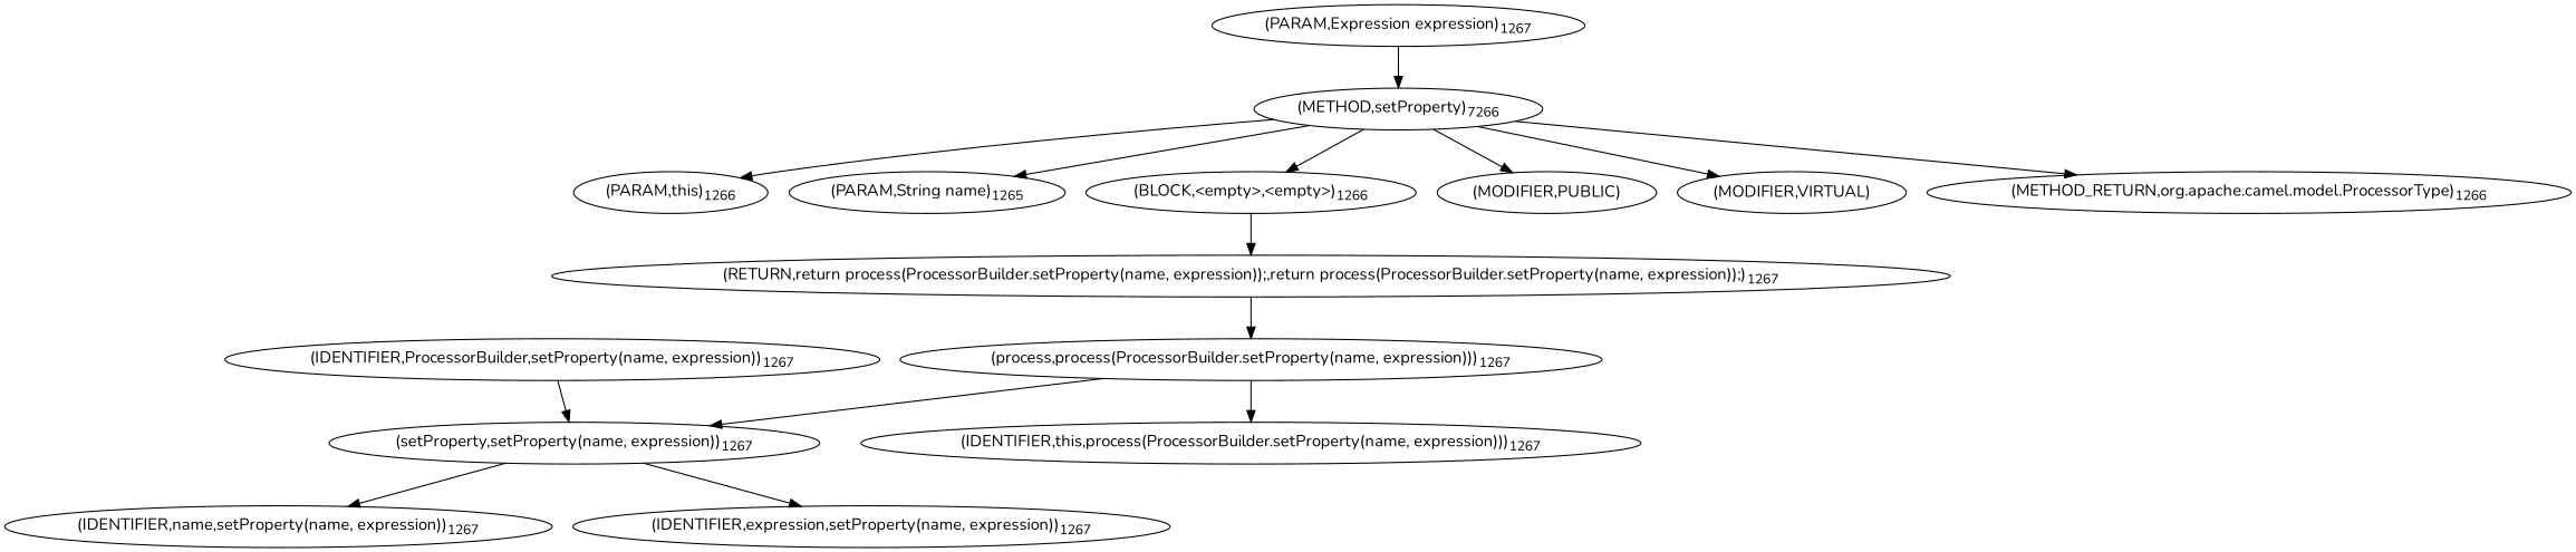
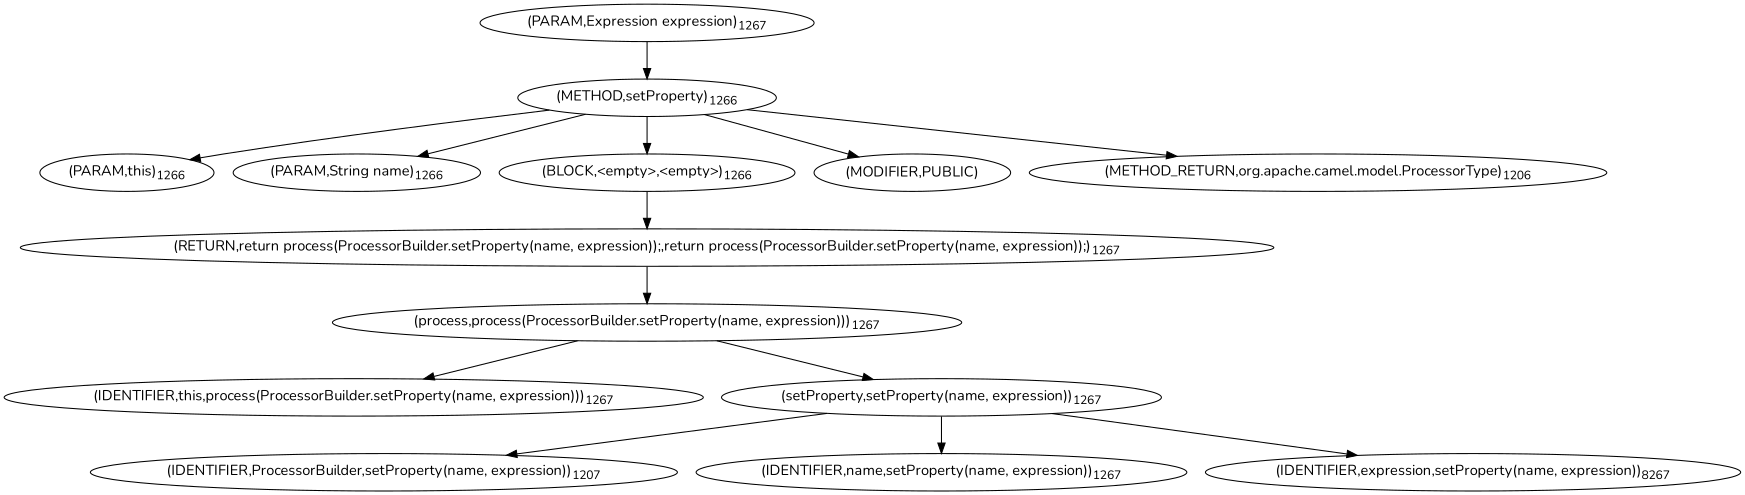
  digraph {
    fontname=Nunito
    node [fontname=Nunito]
    edge [fontname=Nunito]
-   n1 [label=<(METHOD,setProperty)<SUB>7266</SUB>>]
+   n1 [label=<(METHOD,setProperty)<SUB>1266</SUB>>]
    n2 [label=<(PARAM,this)<SUB>1266</SUB>>]
-   n3 [label=<(PARAM,String name)<SUB>1265</SUB>>]
+   n3 [label=<(PARAM,String name)<SUB>1266</SUB>>]
    n4 [label=<(BLOCK,&lt;empty&gt;,&lt;empty&gt;)<SUB>1266</SUB>>]
    n5 [label=<(MODIFIER,PUBLIC)>]
-   n6 [label=<(MODIFIER,VIRTUAL)>]
-   n7 [label=<(METHOD_RETURN,org.apache.camel.model.ProcessorType)<SUB>1266</SUB>>]
+   n7 [label=<(METHOD_RETURN,org.apache.camel.model.ProcessorType)<SUB>1206</SUB>>]
    n8 [label=<(PARAM,Expression expression)<SUB>1267</SUB>>]
    n9 [label=<(RETURN,return process(ProcessorBuilder.setProperty(name, expression));,return process(ProcessorBuilder.setProperty(name, expression));)<SUB>1267</SUB>>]
    n10 [label=<(process,process(ProcessorBuilder.setProperty(name, expression)))<SUB>1267</SUB>>]
    n11 [label=<(IDENTIFIER,this,process(ProcessorBuilder.setProperty(name, expression)))<SUB>1267</SUB>>]
    n12 [label=<(setProperty,setProperty(name, expression))<SUB>1267</SUB>>]
-   n13 [label=<(IDENTIFIER,ProcessorBuilder,setProperty(name, expression))<SUB>1267</SUB>>]
+   n13 [label=<(IDENTIFIER,ProcessorBuilder,setProperty(name, expression))<SUB>1207</SUB>>]
    n14 [label=<(IDENTIFIER,name,setProperty(name, expression))<SUB>1267</SUB>>]
-   n15 [label=<(IDENTIFIER,expression,setProperty(name, expression))<SUB>1267</SUB>>]
+   n15 [label=<(IDENTIFIER,expression,setProperty(name, expression))<SUB>8267</SUB>>]
    n1 -> n2
    n1 -> n3
    n1 -> n4
    n1 -> n5
-   n1 -> n6
    n1 -> n7
    n4 -> n9
    n8 -> n1
    n9 -> n10
    n10 -> n11
    n10 -> n12
-   n13 -> n12
+   n12 -> n13
    n12 -> n14
    n12 -> n15
  }
